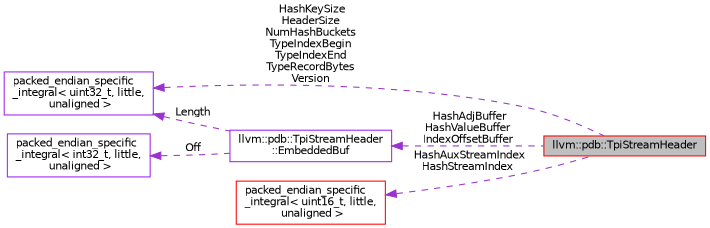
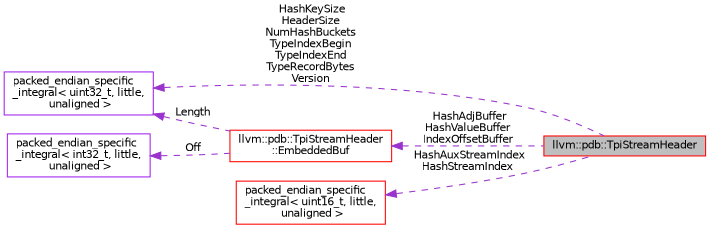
  digraph {
    rankdir=LR
    node [color=purple fontname=Helvetica fontsize=10 shape=box]
    edge [color=darkorchid3 dir=back fontname=Helvetica fontsize=10 labelfontname=Helvetica labelfontsize=10 style=dashed]
    n1 [color=red fillcolor=grey75 fontcolor=black height=0.2 label="llvm::pdb::TpiStreamHeader" style=filled width=0.4]
    n2 [height=0.2 label="packed_endian_specific\l_integral\< uint32_t, little,\l unaligned \>" width=0.4]
-   n3 [height=0.2 label="llvm::pdb::TpiStreamHeader\l::EmbeddedBuf" width=0.4]
+   n3 [color=red height=0.2 label="llvm::pdb::TpiStreamHeader\l::EmbeddedBuf" width=0.4]
    n4 [color=red height=0.2 label="packed_endian_specific\l_integral\< uint16_t, little,\l unaligned \>" width=0.4]
    n5 [height=0.2 label="packed_endian_specific\l_integral\< int32_t, little,\l unaligned \>" width=0.4]
    n2 -> n1 [label=" HashKeySize\nHeaderSize\nNumHashBuckets\nTypeIndexBegin\nTypeIndexEnd\nTypeRecordBytes\nVersion"]
    n2 -> n3 [label=" Length"]
    n3 -> n1 [label=" HashAdjBuffer\nHashValueBuffer\nIndexOffsetBuffer"]
    n4 -> n1 [label=" HashAuxStreamIndex\nHashStreamIndex"]
    n5 -> n3 [label=" Off"]
  }
